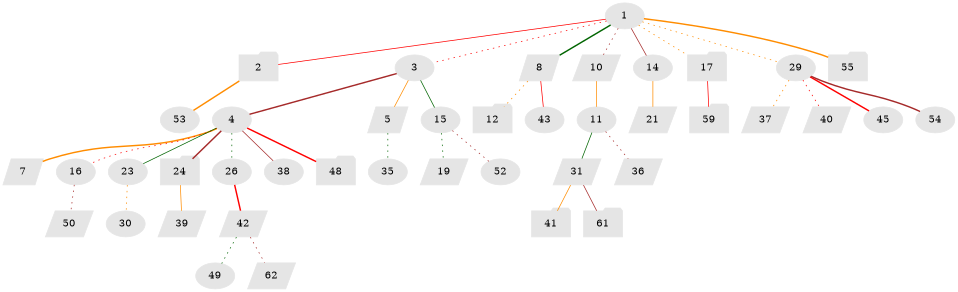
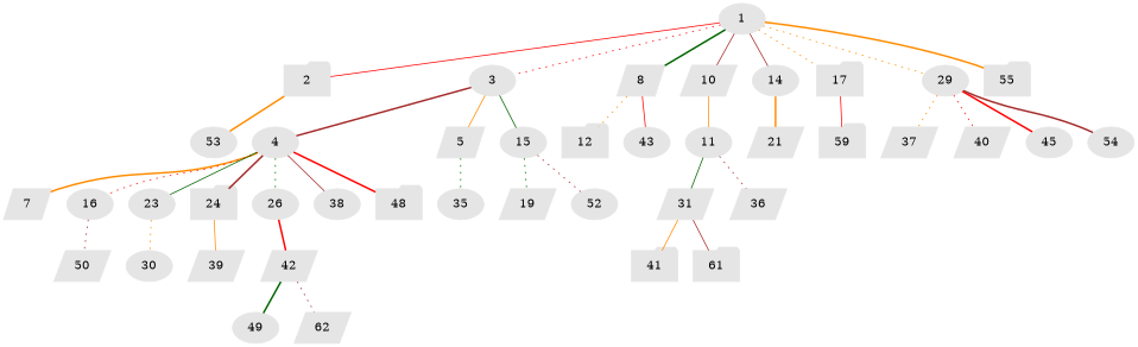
  graph {
    node [color=gray90 shape=ellipse style=filled]
    edge [color=darkorange style=dotted]
    1 [super="+6"]
    2 [shape=folder super="+27"]
    3
    8 [shape=parallelogram super="+9"]
    10 [shape=parallelogram super="+28"]
    14 [super="+20"]
    17 [shape=folder super="+32"]
    29 [super="+33"]
    55 [shape=folder]
    53
    4 [super="+13"]
    5 [shape=parallelogram super="+56"]
    15 [super="+18"]
    12 [shape=folder super="+22"]
    43 [super="+51"]
    11
    21 [shape=parallelogram]
    59 [shape=folder]
    37 [shape=parallelogram]
    40 [shape=parallelogram]
    45
    54
    7 [shape=parallelogram]
    16 [super="+25"]
    23 [super="+47"]
    24 [shape=folder]
    26 [super="+34"]
    38
    48 [shape=folder super="+58"]
    35
    19 [shape=parallelogram]
    52
    50 [shape=parallelogram]
    30
    39 [shape=parallelogram super="+44"]
    42 [shape=parallelogram super="+60"]
    31 [shape=parallelogram super="+57"]
    36 [shape=parallelogram super="+46"]
    41 [shape=folder]
    61 [shape=folder]
    49
    62 [shape=parallelogram]
    1 -- 2 [color=red style=solid]
    1 -- 3 [color=red]
    1 -- 8 [color=darkgreen style=bold]
-   1 -- 10 [color=brown]
+   1 -- 10 [color=brown style=solid]
    1 -- 14 [color=brown style=solid]
    1 -- 17
    1 -- 29
    1 -- 55 [style=bold]
    2 -- 53 [style=bold]
    3 -- 4 [color=brown style=bold]
    3 -- 5 [style=solid]
    3 -- 15 [color=darkgreen style=solid]
    8 -- 12
    8 -- 43 [color=red style=solid]
    10 -- 11 [style=solid]
-   14 -- 21 [style=solid]
+   14 -- 21 [style=bold]
    17 -- 59 [color=red style=solid]
    29 -- 37
    29 -- 40 [color=red]
    29 -- 45 [color=red style=bold]
    29 -- 54 [color=brown style=bold]
    4 -- 7 [style=bold]
    4 -- 16 [color=red]
    4 -- 23 [color=darkgreen style=solid]
    4 -- 24 [color=brown style=bold]
    4 -- 26 [color=darkgreen]
    4 -- 38 [color=brown style=solid]
    4 -- 48 [color=red style=bold]
    5 -- 35 [color=darkgreen]
    15 -- 19 [color=darkgreen]
    15 -- 52 [color=brown]
    11 -- 31 [color=darkgreen style=solid]
    11 -- 36 [color=brown]
    16 -- 50 [color=brown]
    23 -- 30
    24 -- 39 [style=solid]
    26 -- 42 [color=red style=bold]
-   42 -- 49 [color=darkgreen]
+   42 -- 49 [color=darkgreen style=bold]
    42 -- 62 [color=brown]
    31 -- 41 [style=solid]
    31 -- 61 [color=brown style=solid]
  }
